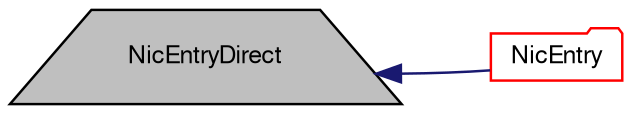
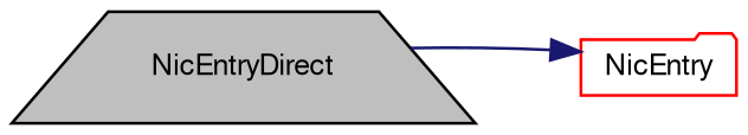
  digraph {
    rankdir=LR
    node [fontname=FreeSans fontsize=10 style=filled]
    n1 [color=black fillcolor=grey75 fontcolor=black height=0.2 label=NicEntryDirect shape=trapezium width=0.4]
    n2 [color=red fillcolor=white height=0.2 label=NicEntry shape=folder width=0.4]
-   n1 -> n2 [color=midnightblue dir=back fontname=FreeSans fontsize=10 labelfontname=FreeSans labelfontsize=10 style=solid]
+   n2 -> n1 [color=midnightblue dir=back fontname=FreeSans fontsize=10 labelfontname=FreeSans labelfontsize=10 style=solid]
  }
